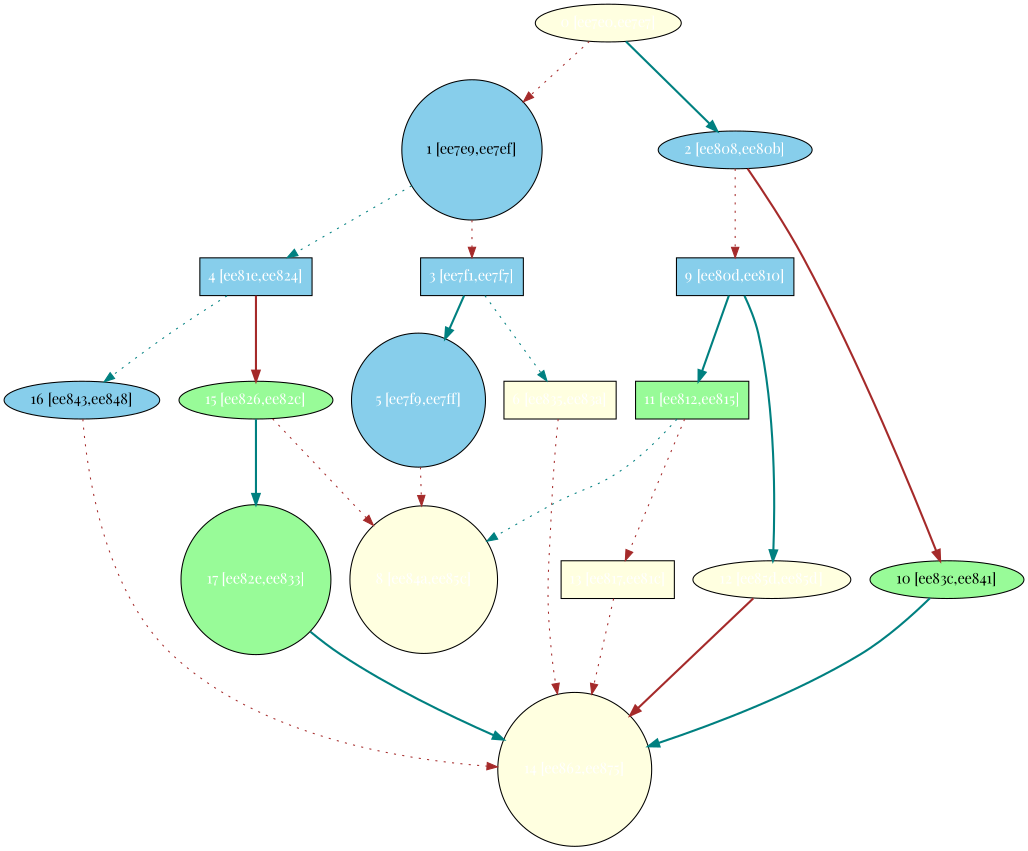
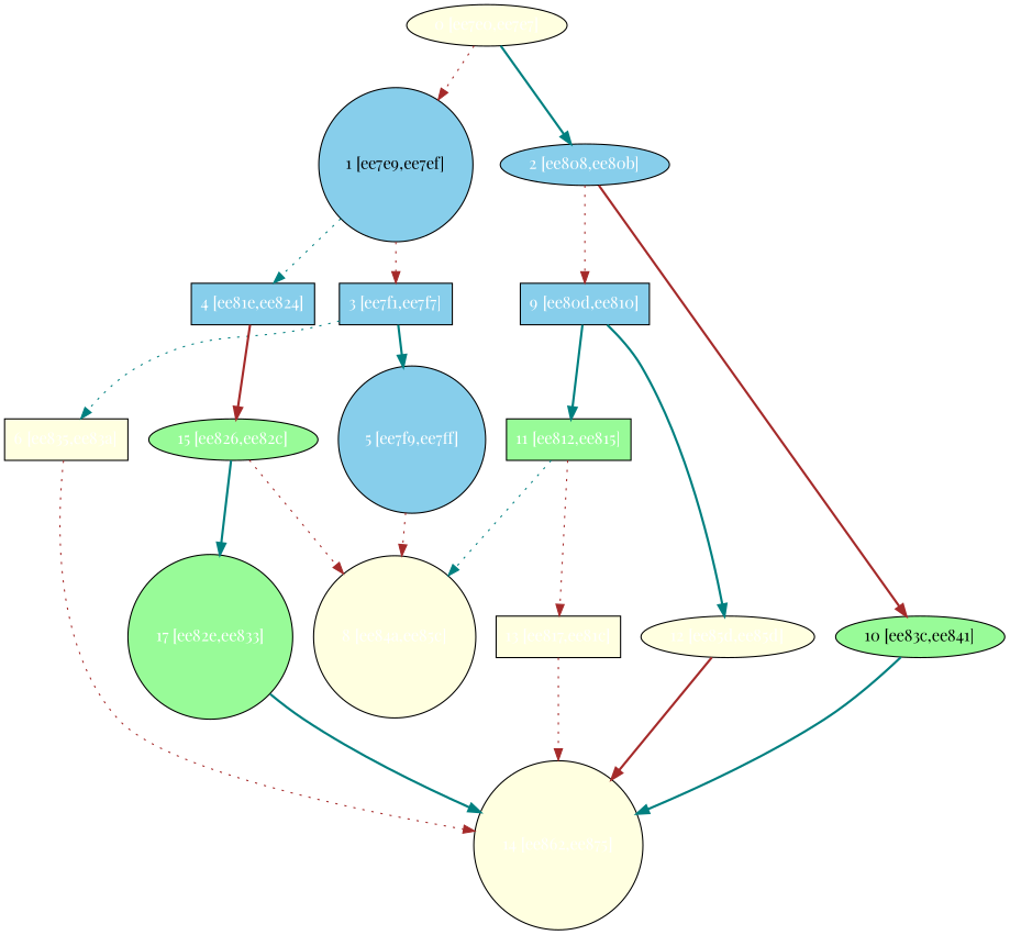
  digraph {
    fontname="Playfair Display"
    node [fillcolor=skyblue fontcolor="#ffffff" fontname="Playfair Display" shape=ellipse style=filled]
    edge [color=brown fontname="Playfair Display" style=dotted]
    n1 [fillcolor=lightyellow label="0 [ee7e0,ee7e7]"]
    n2 [fontcolor="#000000" label="1 [ee7e9,ee7ef]" shape=circle]
    n3 [label="2 [ee808,ee80b]"]
    n4 [label="3 [ee7f1,ee7f7]" shape=box]
    n5 [label="4 [ee81e,ee824]" shape=box]
    n6 [label="9 [ee80d,ee810]" shape=box]
    n7 [fillcolor=palegreen fontcolor="#000000" label="10 [ee83c,ee841]"]
    n8 [label="5 [ee7f9,ee7ff]" shape=circle]
    n9 [fillcolor=lightyellow label="6 [ee835,ee83a]" shape=box]
    n10 [fillcolor=palegreen label="15 [ee826,ee82c]"]
-   n11 [fontcolor="#000000" label="16 [ee843,ee848]"]
    n12 [fillcolor=palegreen label="11 [ee812,ee815]" shape=box]
    n13 [fillcolor=lightyellow label="12 [ee85d,ee85d]"]
    n14 [fillcolor=lightyellow label="14 [ee862,ee875]" shape=circle]
    n15 [fillcolor=lightyellow label="8 [ee84a,ee85c]" shape=circle]
    n16 [fillcolor=palegreen label="17 [ee82e,ee833]" shape=circle]
    n17 [fillcolor=lightyellow label="13 [ee817,ee81c]" shape=box]
    n1 -> n2
    n1 -> n3 [color=teal style=bold]
    n2 -> n4
    n2 -> n5 [color=teal]
    n3 -> n6
    n3 -> n7 [style=bold]
    n4 -> n8 [color=teal style=bold]
    n4 -> n9 [color=teal]
    n5 -> n10 [style=bold]
-   n5 -> n11 [color=teal]
    n6 -> n12 [color=teal style=bold]
    n6 -> n13 [color=teal style=bold]
    n7 -> n14 [color=teal style=bold]
    n8 -> n15
    n9 -> n14
    n10 -> n15
    n10 -> n16 [color=teal style=bold]
-   n11 -> n14
    n12 -> n15 [color=teal]
    n12 -> n17
    n13 -> n14 [style=bold]
    n16 -> n14 [color=teal style=bold]
    n17 -> n14
  }
